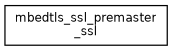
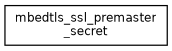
  digraph {
    rankdir=TB
    fontname="DejaVu Sans"
-   n1 [color=black fillcolor=white fontname="DejaVu Sans" fontsize=10 height=0.2 label="mbedtls_ssl_premaster\l_ssl" shape=record style=filled width=0.4]
+   n1 [color=black fillcolor=white fontname="DejaVu Sans" fontsize=10 height=0.2 label="mbedtls_ssl_premaster\l_secret" shape=record style=filled width=0.4]
  }
